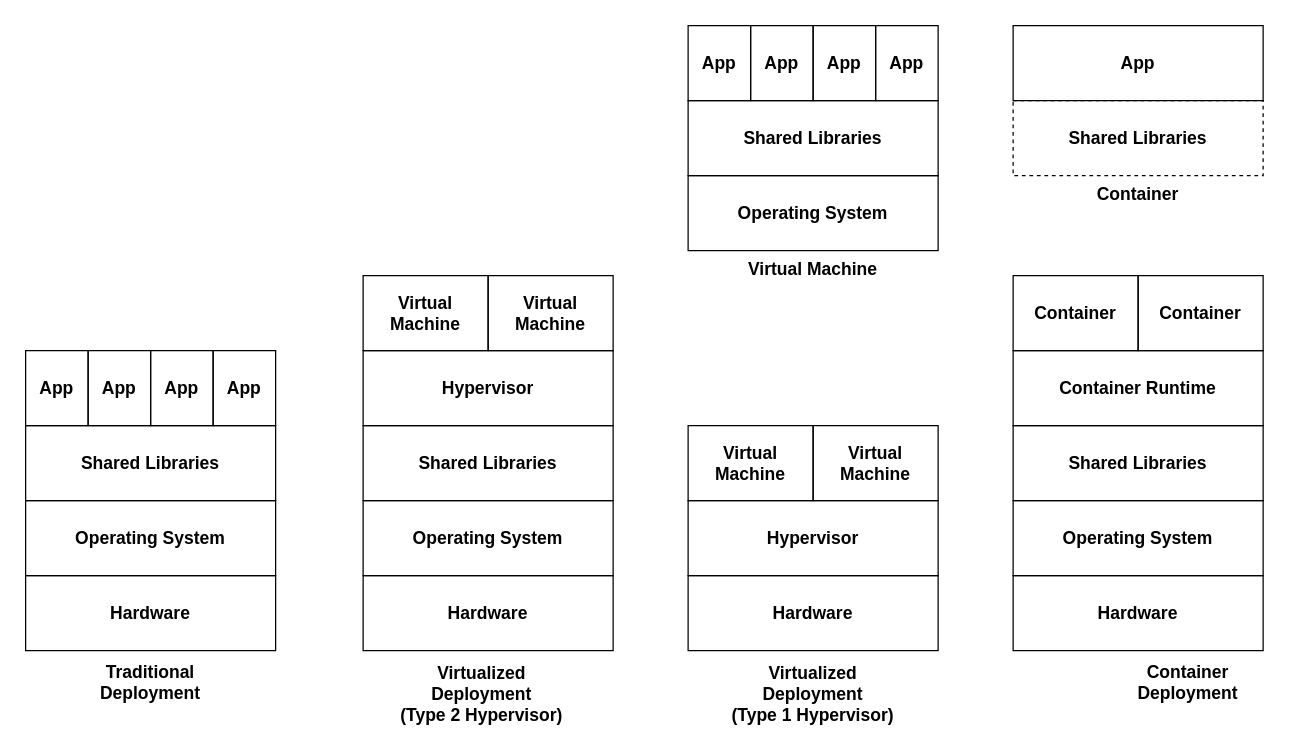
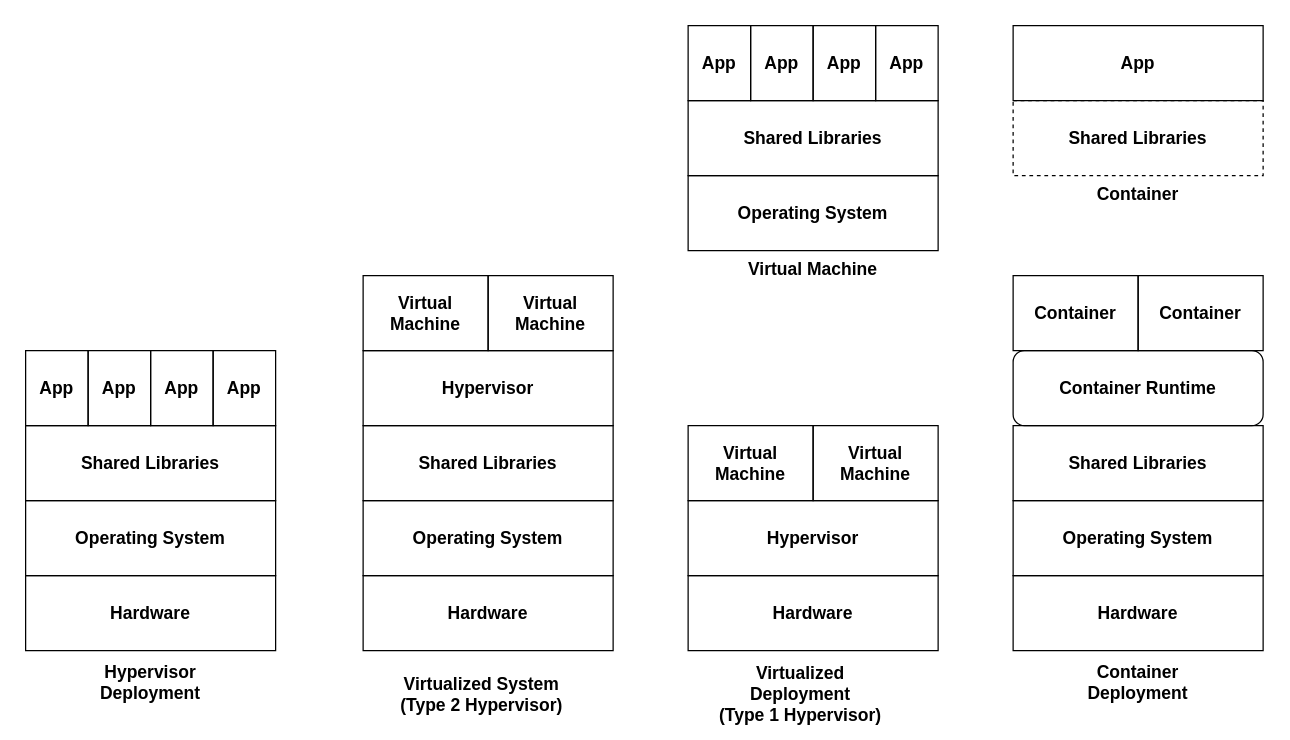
  <mxCell id="0" />
  <mxCell id="1" parent="0" />
  <mxCell id="2" value="Hardware" style="rounded=0;whiteSpace=wrap;html=1;fillColor=none;fontSize=14;fontStyle=1" vertex="1" parent="1"><mxGeometry x="20" y="460" width="200" height="60" as="geometry" /></mxCell>
  <mxCell id="3" value="Operating System" style="rounded=0;whiteSpace=wrap;html=1;fillColor=none;fontSize=14;fontStyle=1" vertex="1" parent="1"><mxGeometry x="20" y="400" width="200" height="60" as="geometry" /></mxCell>
  <mxCell id="4" value="App" style="rounded=0;whiteSpace=wrap;html=1;fillColor=none;fontSize=14;fontStyle=1" vertex="1" parent="1"><mxGeometry x="20" y="280" width="50" height="60" as="geometry" /></mxCell>
  <mxCell id="5" value="App" style="rounded=0;whiteSpace=wrap;html=1;fillColor=none;fontSize=14;fontStyle=1" vertex="1" parent="1"><mxGeometry x="70" y="280" width="50" height="60" as="geometry" /></mxCell>
  <mxCell id="6" value="App" style="rounded=0;whiteSpace=wrap;html=1;fillColor=none;fontSize=14;fontStyle=1" vertex="1" parent="1"><mxGeometry x="120" y="280" width="50" height="60" as="geometry" /></mxCell>
  <mxCell id="7" value="App" style="rounded=0;whiteSpace=wrap;html=1;fillColor=none;fontSize=14;fontStyle=1" vertex="1" parent="1"><mxGeometry x="170" y="280" width="50" height="60" as="geometry" /></mxCell>
  <mxCell id="8" value="Hardware" style="rounded=0;whiteSpace=wrap;html=1;fillColor=none;fontSize=14;fontStyle=1" vertex="1" parent="1"><mxGeometry x="290" y="460" width="200" height="60" as="geometry" /></mxCell>
  <mxCell id="9" value="Operating System" style="rounded=0;whiteSpace=wrap;html=1;fillColor=none;fontSize=14;fontStyle=1" vertex="1" parent="1"><mxGeometry x="290" y="400" width="200" height="60" as="geometry" /></mxCell>
  <mxCell id="10" value="Hypervisor" style="rounded=0;whiteSpace=wrap;html=1;fillColor=none;fontSize=14;fontStyle=1" vertex="1" parent="1"><mxGeometry x="290" y="280" width="200" height="60" as="geometry" /></mxCell>
  <mxCell id="11" value="Virtual Machine" style="rounded=0;whiteSpace=wrap;html=1;fillColor=none;fontSize=14;fontStyle=1" vertex="1" parent="1"><mxGeometry x="290" y="220" width="100" height="60" as="geometry" /></mxCell>
  <mxCell id="12" value="Virtual Machine" style="rounded=0;whiteSpace=wrap;html=1;fillColor=none;fontSize=14;fontStyle=1" vertex="1" parent="1"><mxGeometry x="390" y="220" width="100" height="60" as="geometry" /></mxCell>
  <mxCell id="13" value="Operating System" style="rounded=0;whiteSpace=wrap;html=1;fillColor=none;fontSize=14;fontStyle=1" vertex="1" parent="1"><mxGeometry x="550" y="140" width="200" height="60" as="geometry" /></mxCell>
  <mxCell id="14" value="App" style="rounded=0;whiteSpace=wrap;html=1;fillColor=none;fontSize=14;fontStyle=1" vertex="1" parent="1"><mxGeometry x="550" width="50" height="60" as="geometry" y="20" /></mxCell>
  <mxCell id="15" value="App" style="rounded=0;whiteSpace=wrap;html=1;fillColor=none;fontSize=14;fontStyle=1" vertex="1" parent="1"><mxGeometry x="600" width="50" height="60" as="geometry" y="20" /></mxCell>
  <mxCell id="16" value="App" style="rounded=0;whiteSpace=wrap;html=1;fillColor=none;fontSize=14;fontStyle=1" vertex="1" parent="1"><mxGeometry x="650" width="50" height="60" as="geometry" y="20" /></mxCell>
  <mxCell id="17" value="App" style="rounded=0;whiteSpace=wrap;html=1;fillColor=none;fontSize=14;fontStyle=1" vertex="1" parent="1"><mxGeometry x="700" width="50" height="60" as="geometry" y="20" /></mxCell>
  <mxCell id="18" value="Hardware" style="rounded=0;whiteSpace=wrap;html=1;fillColor=none;fontSize=14;fontStyle=1" vertex="1" parent="1"><mxGeometry x="550" y="460" width="200" height="60" as="geometry" /></mxCell>
  <mxCell id="19" value="Hypervisor" style="rounded=0;whiteSpace=wrap;html=1;fillColor=none;fontSize=14;fontStyle=1" vertex="1" parent="1"><mxGeometry x="550" y="400" width="200" height="60" as="geometry" /></mxCell>
  <mxCell id="20" value="Virtual Machine" style="rounded=0;whiteSpace=wrap;html=1;fillColor=none;fontSize=14;fontStyle=1" vertex="1" parent="1"><mxGeometry x="550" y="340" width="100" height="60" as="geometry" /></mxCell>
  <mxCell id="21" value="Virtual Machine" style="rounded=0;whiteSpace=wrap;html=1;fillColor=none;fontSize=14;fontStyle=1" vertex="1" parent="1"><mxGeometry x="650" y="340" width="100" height="60" as="geometry" /></mxCell>
  <mxCell id="22" value="Hardware" style="rounded=0;whiteSpace=wrap;html=1;fillColor=none;fontSize=14;fontStyle=1" vertex="1" parent="1"><mxGeometry x="810" y="460" width="200" height="60" as="geometry" /></mxCell>
  <mxCell id="23" value="Operating System" style="rounded=0;whiteSpace=wrap;html=1;fillColor=none;fontSize=14;fontStyle=1" vertex="1" parent="1"><mxGeometry x="810" y="400" width="200" height="60" as="geometry" /></mxCell>
- <mxCell id="24" value="Container Runtime" style="rounded=0;whiteSpace=wrap;html=1;fillColor=none;fontSize=14;fontStyle=1" vertex="1" parent="1"><mxGeometry x="810" y="280" width="200" height="60" as="geometry" /></mxCell>
+ <mxCell id="24" value="Container Runtime" style="whiteSpace=wrap;html=1;fillColor=none;fontSize=14;fontStyle=1;rounded=1;" vertex="1" parent="1"><mxGeometry x="810" y="280" width="200" height="60" as="geometry" /></mxCell>
  <mxCell id="25" value="Container" style="rounded=0;whiteSpace=wrap;html=1;fillColor=none;fontSize=14;fontStyle=1" vertex="1" parent="1"><mxGeometry x="810" y="220" width="100" height="60" as="geometry" /></mxCell>
  <mxCell id="26" value="Container" style="rounded=0;whiteSpace=wrap;html=1;fillColor=none;fontSize=14;fontStyle=1" vertex="1" parent="1"><mxGeometry x="910" y="220" width="100" height="60" as="geometry" /></mxCell>
  <mxCell id="27" value="App" style="rounded=0;whiteSpace=wrap;html=1;fillColor=none;fontSize=14;fontStyle=1" vertex="1" parent="1"><mxGeometry x="810" width="200" height="60" as="geometry" y="20" /></mxCell>
- <mxCell id="28" value="Traditional Deployment" style="text;html=1;strokeColor=none;fillColor=none;align=center;verticalAlign=middle;whiteSpace=wrap;rounded=0;fontSize=14;fontStyle=1" vertex="1" parent="1"><mxGeometry x="45" y="530" width="150" height="30" as="geometry" /></mxCell>
- <mxCell id="29" value="Virtualized Deployment&lt;br style=&quot;font-size: 14px;&quot;&gt;(Type 2 Hypervisor)" style="text;html=1;strokeColor=none;fillColor=none;align=center;verticalAlign=middle;whiteSpace=wrap;rounded=0;fontSize=14;fontStyle=1" vertex="1" parent="1"><mxGeometry x="310" y="540" width="150" height="30" as="geometry" /></mxCell>
- <mxCell id="30" value="Virtualized Deployment&lt;br style=&quot;font-size: 14px;&quot;&gt;(Type 1 Hypervisor)" style="text;html=1;strokeColor=none;fillColor=none;align=center;verticalAlign=middle;whiteSpace=wrap;rounded=0;fontSize=14;fontStyle=1" vertex="1" parent="1"><mxGeometry x="575" y="540" width="150" height="30" as="geometry" /></mxCell>
- <mxCell id="31" value="Container Deployment" style="text;html=1;strokeColor=none;fillColor=none;align=center;verticalAlign=middle;whiteSpace=wrap;rounded=0;fontSize=14;fontStyle=1" vertex="1" parent="1"><mxGeometry x="875" y="530" width="150" height="30" as="geometry" /></mxCell>
+ <mxCell id="28" value="Hypervisor Deployment" style="text;html=1;strokeColor=none;fillColor=none;align=center;verticalAlign=middle;whiteSpace=wrap;rounded=0;fontSize=14;fontStyle=1" vertex="1" parent="1"><mxGeometry x="45" y="530" width="150" height="30" as="geometry" /></mxCell>
+ <mxCell id="29" value="Virtualized System&lt;br style=&quot;font-size: 14px;&quot;&gt;(Type 2 Hypervisor)" style="text;html=1;strokeColor=none;fillColor=none;align=center;verticalAlign=middle;whiteSpace=wrap;rounded=0;fontSize=14;fontStyle=1" vertex="1" parent="1"><mxGeometry x="310" y="540" width="150" height="30" as="geometry" /></mxCell>
+ <mxCell id="30" value="Virtualized Deployment&lt;br style=&quot;font-size: 14px;&quot;&gt;(Type 1 Hypervisor)" style="text;html=1;strokeColor=none;fillColor=none;align=center;verticalAlign=middle;whiteSpace=wrap;rounded=0;fontSize=14;fontStyle=1" vertex="1" parent="1"><mxGeometry x="565" y="540" width="150" height="30" as="geometry" /></mxCell>
+ <mxCell id="31" value="Container Deployment" style="text;html=1;strokeColor=none;fillColor=none;align=center;verticalAlign=middle;whiteSpace=wrap;rounded=0;fontSize=14;fontStyle=1" vertex="1" parent="1"><mxGeometry x="835" y="530" width="150" height="30" as="geometry" /></mxCell>
  <mxCell id="32" value="Shared Libraries" style="rounded=0;whiteSpace=wrap;html=1;fillColor=none;fontSize=14;fontStyle=1" vertex="1" parent="1"><mxGeometry x="550" y="80" width="200" height="60" as="geometry" /></mxCell>
  <mxCell id="33" value="Shared Libraries" style="rounded=0;whiteSpace=wrap;html=1;fillColor=none;fontSize=14;fontStyle=1" vertex="1" parent="1"><mxGeometry x="20" y="340" width="200" height="60" as="geometry" /></mxCell>
  <mxCell id="34" value="Shared Libraries" style="rounded=0;whiteSpace=wrap;html=1;fillColor=none;fontSize=14;fontStyle=1" vertex="1" parent="1"><mxGeometry x="290" y="340" width="200" height="60" as="geometry" /></mxCell>
  <mxCell id="35" value="Shared Libraries" style="rounded=0;whiteSpace=wrap;html=1;fillColor=none;fontSize=14;fontStyle=1" vertex="1" parent="1"><mxGeometry x="810" y="340" width="200" height="60" as="geometry" /></mxCell>
  <mxCell id="36" value="Virtual Machine" style="text;html=1;strokeColor=none;fillColor=none;align=center;verticalAlign=middle;whiteSpace=wrap;rounded=0;fontSize=14;fontStyle=1" vertex="1" parent="1"><mxGeometry x="575" y="200" width="150" height="30" as="geometry" /></mxCell>
  <mxCell id="37" value="Shared Libraries" style="rounded=0;whiteSpace=wrap;html=1;fillColor=none;fontSize=14;fontStyle=1;dashed=1;" vertex="1" parent="1"><mxGeometry x="810" y="80" width="200" height="60" as="geometry" /></mxCell>
  <mxCell id="38" value="Container" style="text;html=1;strokeColor=none;fillColor=none;align=center;verticalAlign=middle;whiteSpace=wrap;rounded=0;fontSize=14;fontStyle=1" vertex="1" parent="1"><mxGeometry x="835" y="140" width="150" height="30" as="geometry" /></mxCell>
